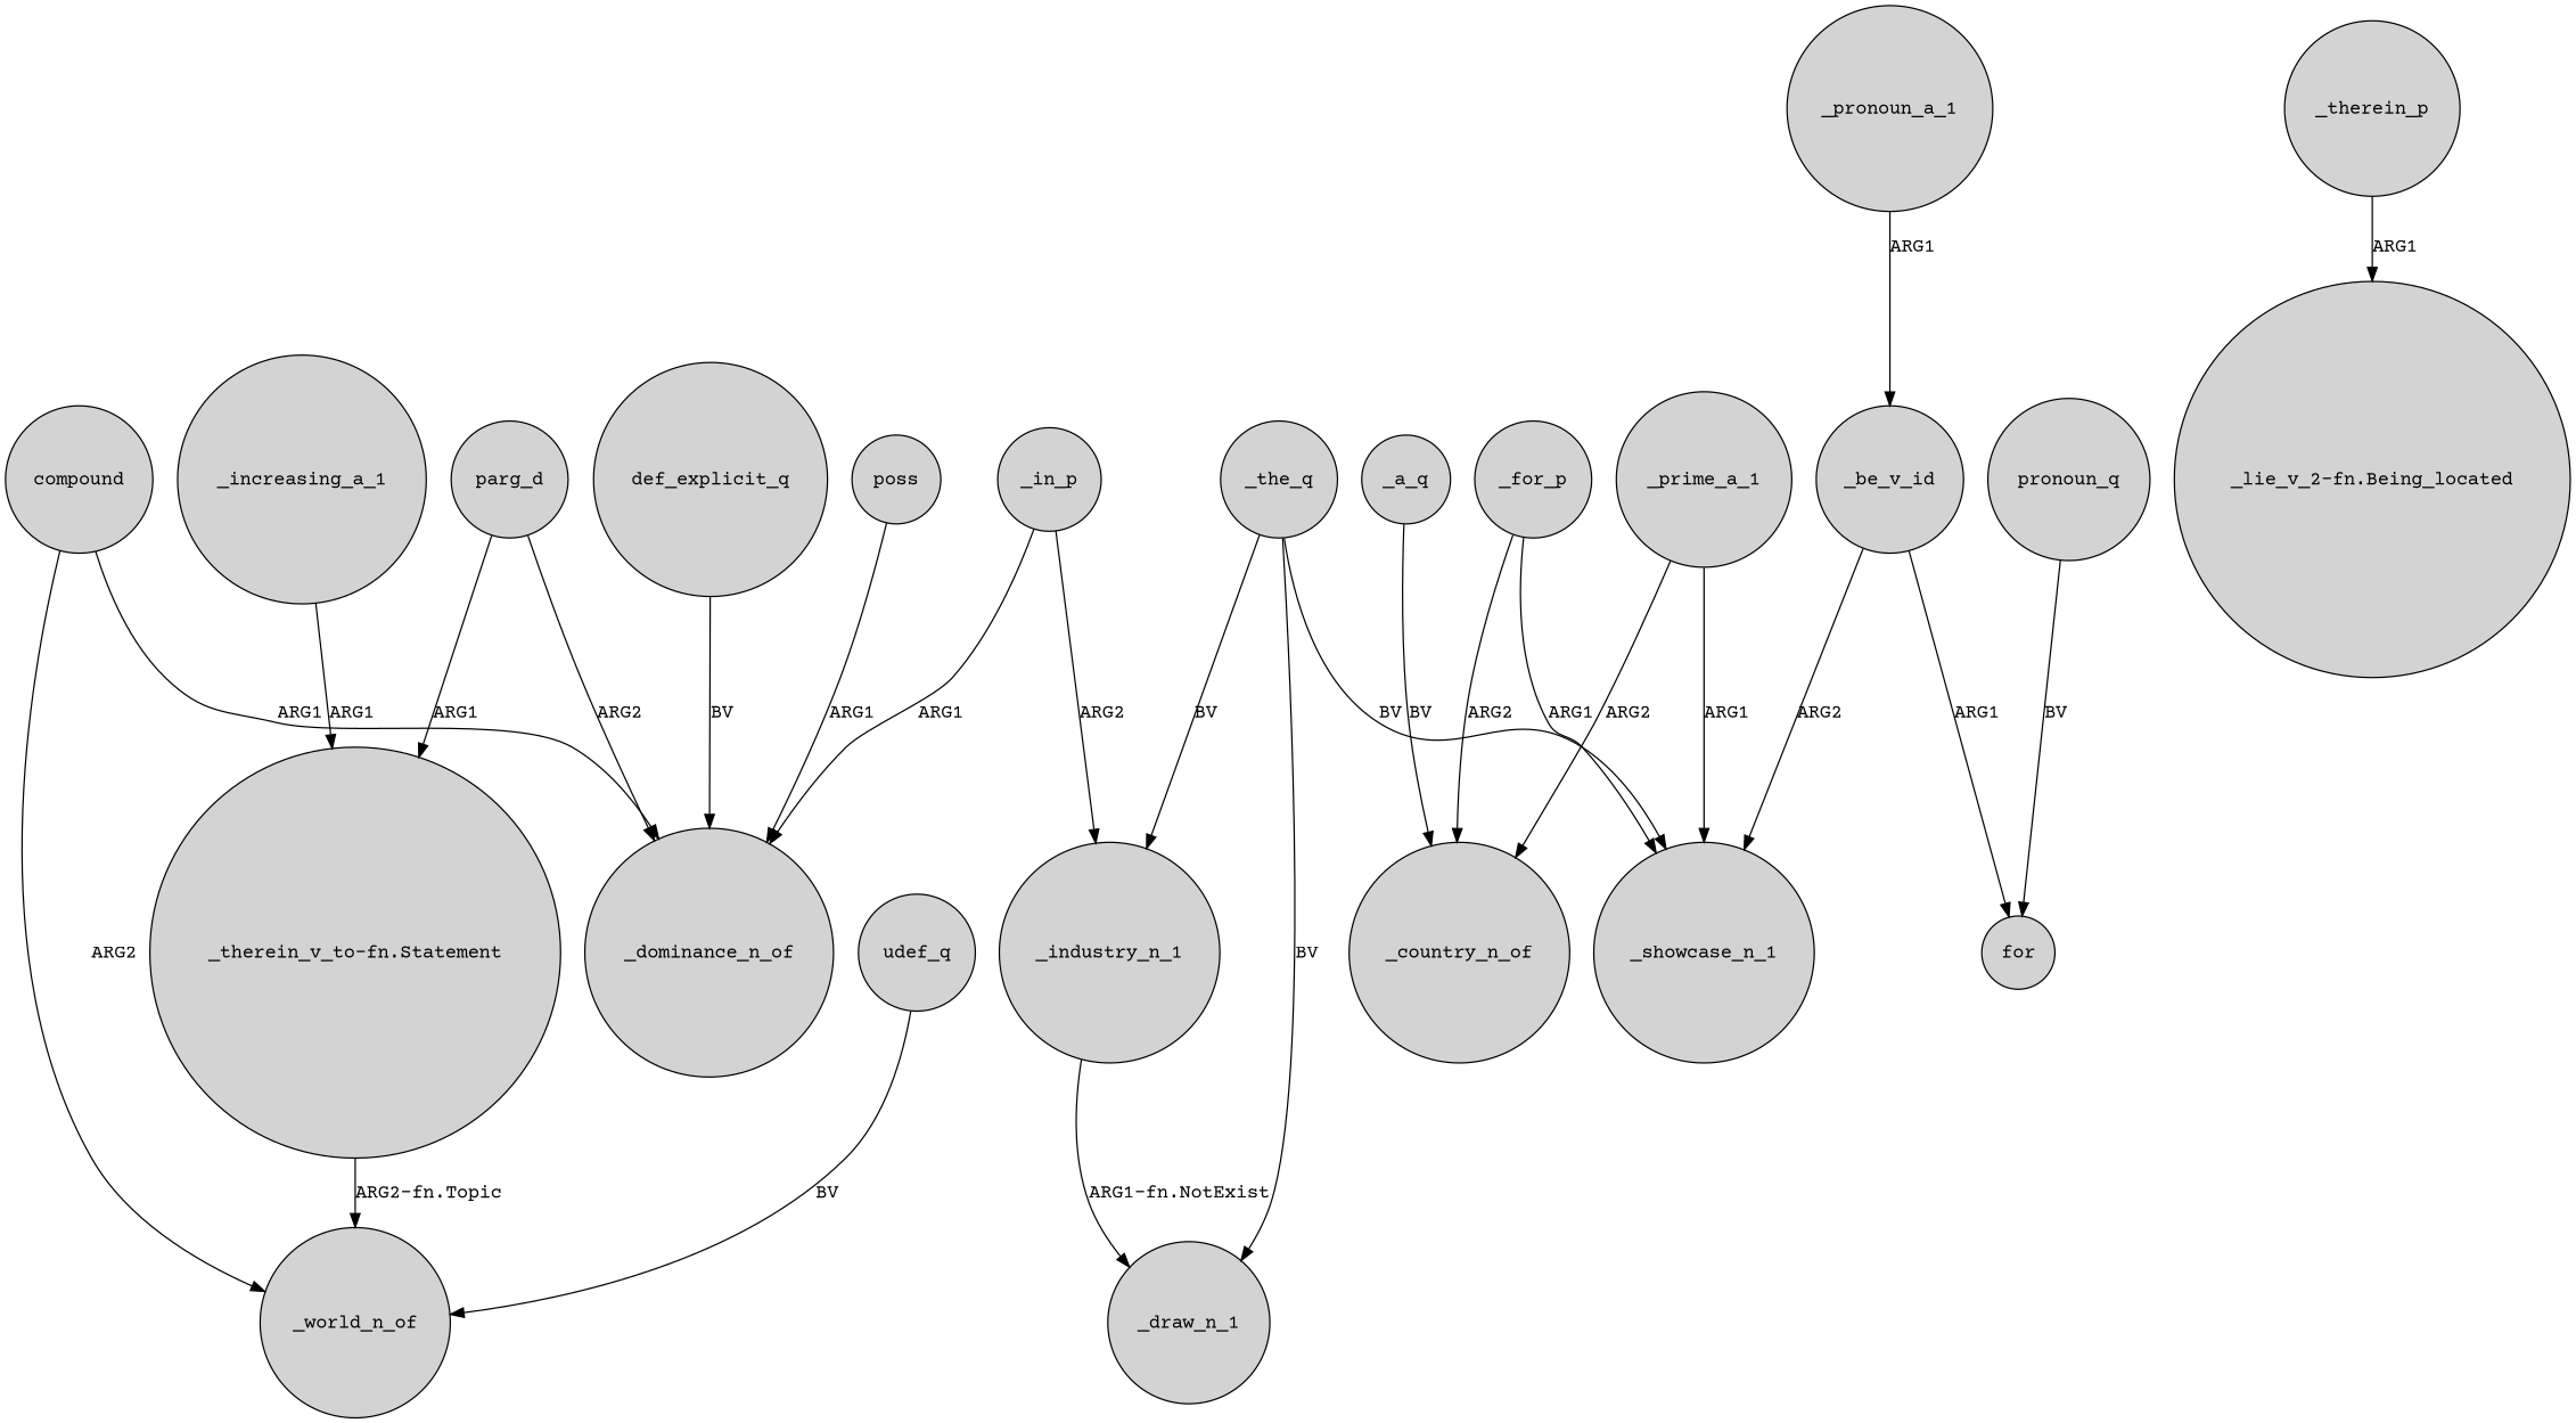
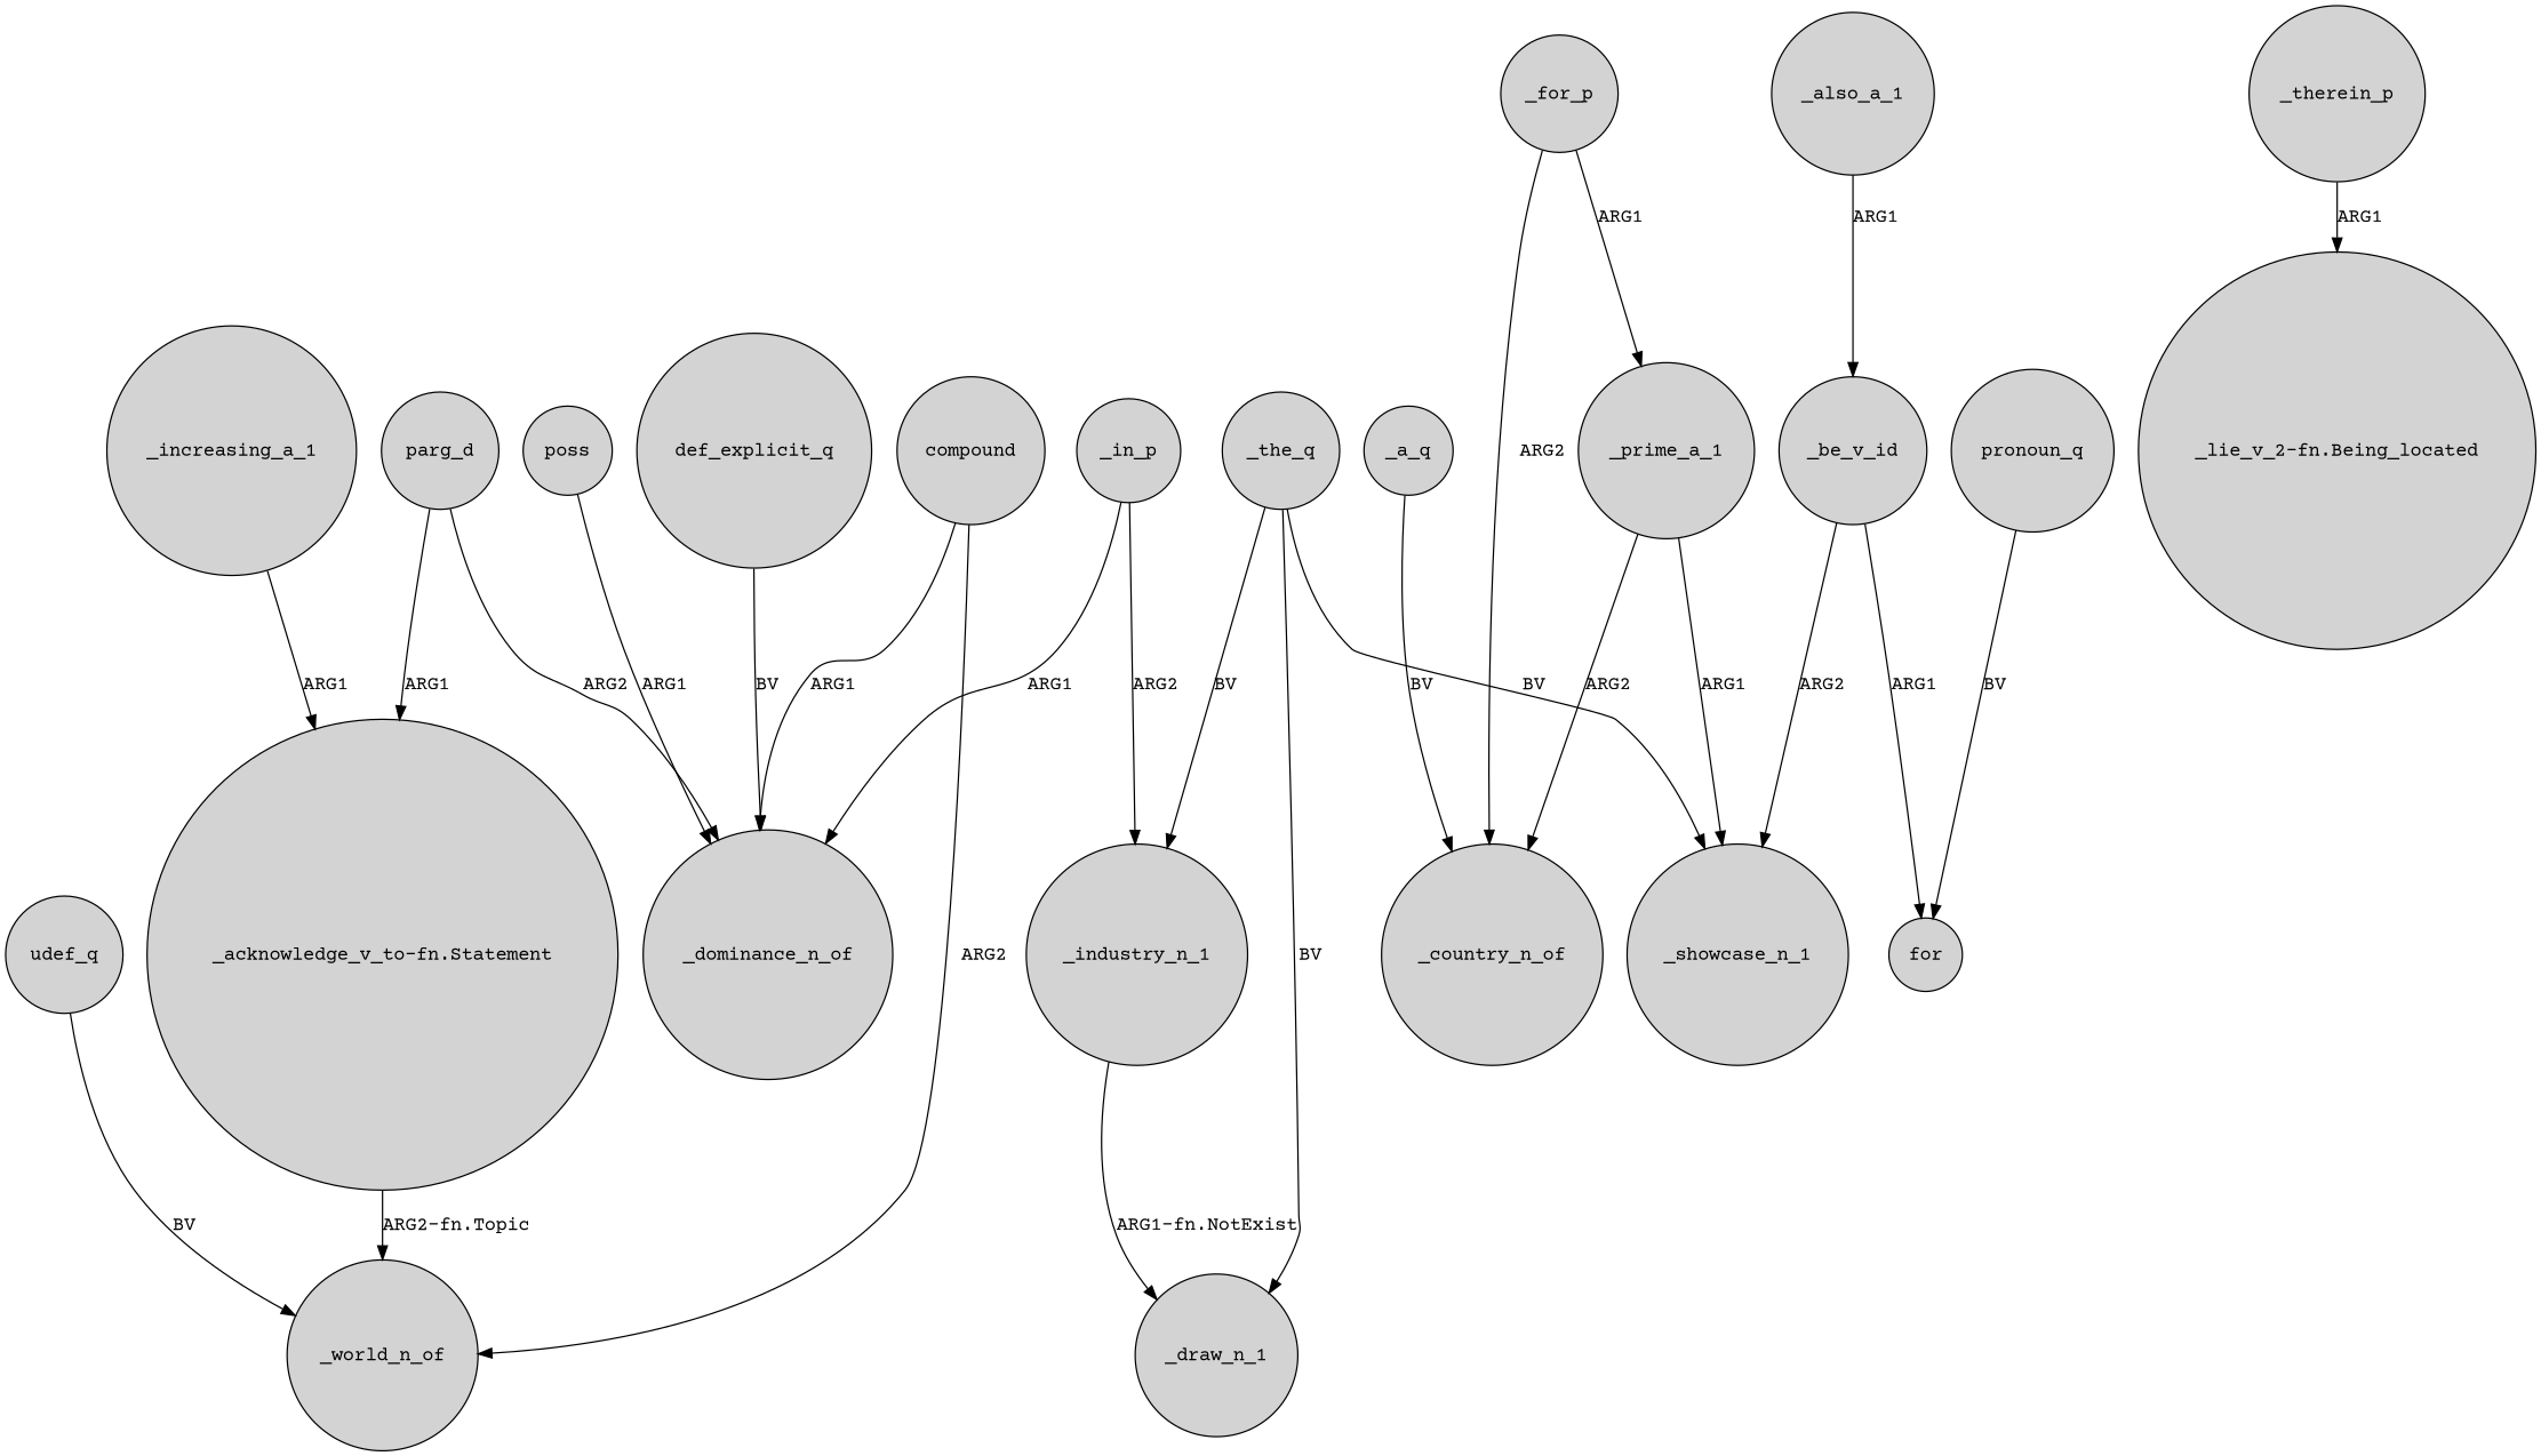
  digraph {
    fontname="Courier Prime"
    node [fontname="Courier Prime" shape=circle style=filled]
    edge [fontname="Courier Prime"]
    poss
    _dominance_n_of
    parg_d
-   "_acknowledge_v_to-fn.Statement" [label="_therein_v_to-fn.Statement"]
+   "_acknowledge_v_to-fn.Statement"
    _world_n_of
    compound
    _prime_a_1
    _country_n_of
    _showcase_n_1
    _in_p
    _industry_n_1
    _draw_n_1
    udef_q
    _therein_p
    "_lie_v_2-fn.Being_located"
    _the_q
    _be_v_id
    n18 [label=for]
    _increasing_a_1
-   _also_a_1 [label=_pronoun_a_1]
+   _also_a_1
    pronoun_q
    _for_p
    _a_q
    def_explicit_q
    poss -> _dominance_n_of [label=ARG1]
    parg_d -> _dominance_n_of [label=ARG2]
    parg_d -> "_acknowledge_v_to-fn.Statement" [label=ARG1]
    "_acknowledge_v_to-fn.Statement" -> _world_n_of [label="ARG2-fn.Topic"]
    compound -> _dominance_n_of [label=ARG1]
    compound -> _world_n_of [label=ARG2]
    _prime_a_1 -> _country_n_of [label=ARG2]
    _prime_a_1 -> _showcase_n_1 [label=ARG1]
    _in_p -> _dominance_n_of [label=ARG1]
    _in_p -> _industry_n_1 [label=ARG2]
    _industry_n_1 -> _draw_n_1 [label="ARG1-fn.NotExist"]
    udef_q -> _world_n_of [label=BV]
    _therein_p -> "_lie_v_2-fn.Being_located" [label=ARG1]
    _the_q -> _showcase_n_1 [label=BV]
    _the_q -> _industry_n_1 [label=BV]
    _the_q -> _draw_n_1 [label=BV]
    _be_v_id -> _showcase_n_1 [label=ARG2]
    _be_v_id -> n18 [label=ARG1]
    _increasing_a_1 -> "_acknowledge_v_to-fn.Statement" [label=ARG1]
    _also_a_1 -> _be_v_id [label=ARG1]
    pronoun_q -> n18 [label=BV]
    _for_p -> _country_n_of [label=ARG2]
-   _for_p -> _showcase_n_1 [label=ARG1]
+   _for_p -> _prime_a_1 [label=ARG1]
    _a_q -> _country_n_of [label=BV]
    def_explicit_q -> _dominance_n_of [label=BV]
  }
